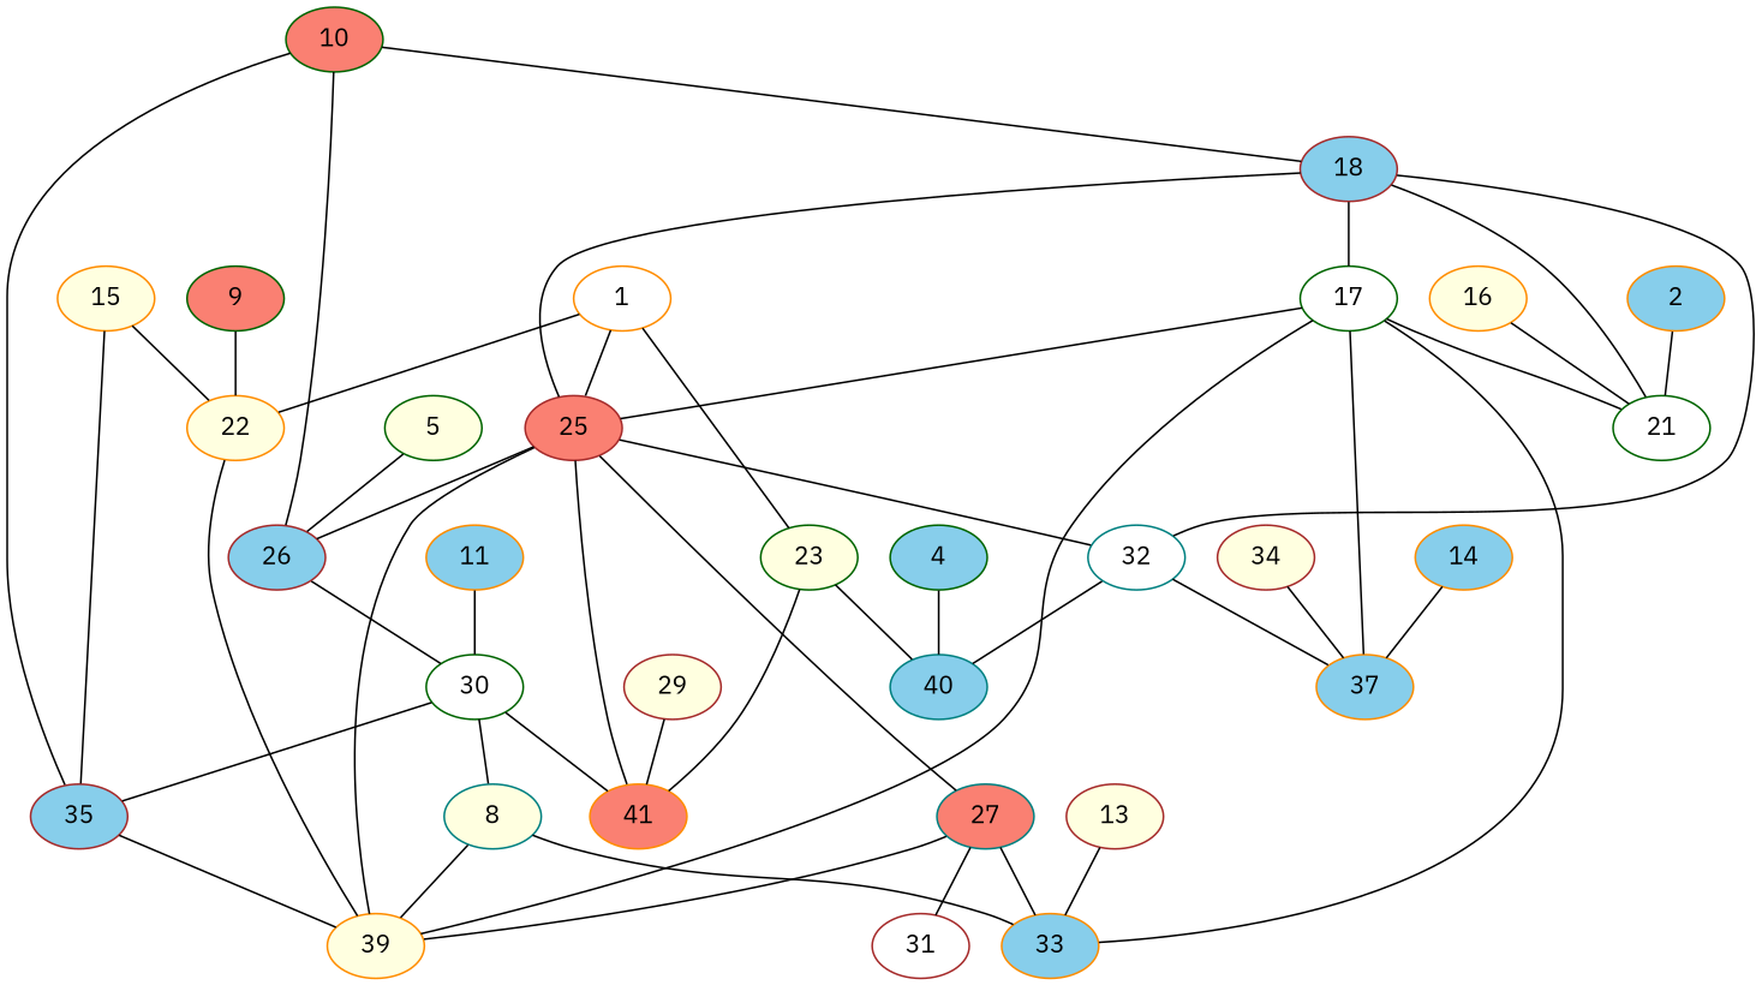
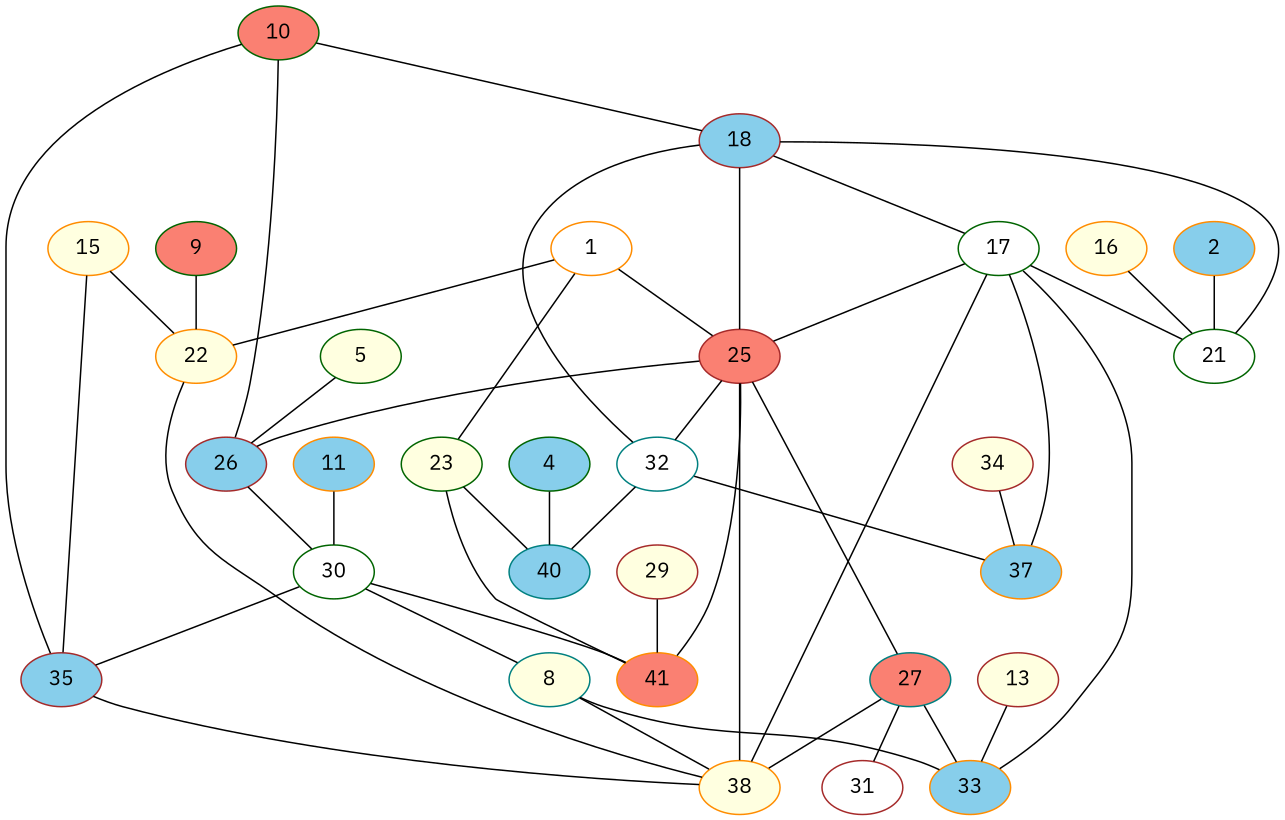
  graph {
    fontname="IBM Plex Sans"
    node [color=darkorange fillcolor=lightyellow fontname="IBM Plex Sans" style=filled]
    edge [fontname="IBM Plex Sans" weight=1.0]
    1 [fillcolor=white]
    22
    23 [color=darkgreen]
    25 [color=brown fillcolor=salmon]
-   39
+   39 [label=38]
    40 [color=teal fillcolor=skyblue]
    41 [fillcolor=salmon]
    26 [color=brown fillcolor=skyblue]
    32 [color=teal fillcolor=white]
    27 [color=teal fillcolor=salmon]
    21 [color=darkgreen fillcolor=white]
    2 [fillcolor=skyblue]
    4 [color=darkgreen fillcolor=skyblue]
    5 [color=darkgreen]
    30 [color=darkgreen fillcolor=white]
    8 [color=teal]
    33 [fillcolor=skyblue]
    9 [color=darkgreen fillcolor=salmon]
    10 [color=darkgreen fillcolor=salmon]
    n20 [color=brown fillcolor=skyblue label=18]
    35 [color=brown fillcolor=skyblue]
    17 [color=darkgreen fillcolor=white]
    11 [fillcolor=skyblue]
    37 [fillcolor=skyblue]
    13 [color=brown]
-   14 [fillcolor=skyblue]
    15
    16
    31 [color=brown fillcolor=white]
    29 [color=brown]
    34 [color=brown]
    1 -- 22 [weight=2.0]
    1 -- 23
    1 -- 25
    22 -- 39
    23 -- 40
    23 -- 41
    25 -- 39 [weight=2.0]
    25 -- 41
    25 -- 26
    25 -- 32
    25 -- 27
    26 -- 30
    32 -- 40
    32 -- 37
    27 -- 39
    27 -- 33
    27 -- 31
    2 -- 21
    4 -- 40
    5 -- 26
    30 -- 41
    30 -- 8
    30 -- 35
    8 -- 39
    8 -- 33 [weight=2.0]
    9 -- 22
    10 -- 26
    10 -- n20
    10 -- 35
    n20 -- 25
    n20 -- 32
    n20 -- 21
    n20 -- 17
    35 -- 39
    17 -- 25
    17 -- 39
    17 -- 21
    17 -- 33
    17 -- 37 [weight=2.0]
    11 -- 30
    13 -- 33
-   14 -- 37
    15 -- 22
    15 -- 35
    16 -- 21
    29 -- 41
    34 -- 37
  }
